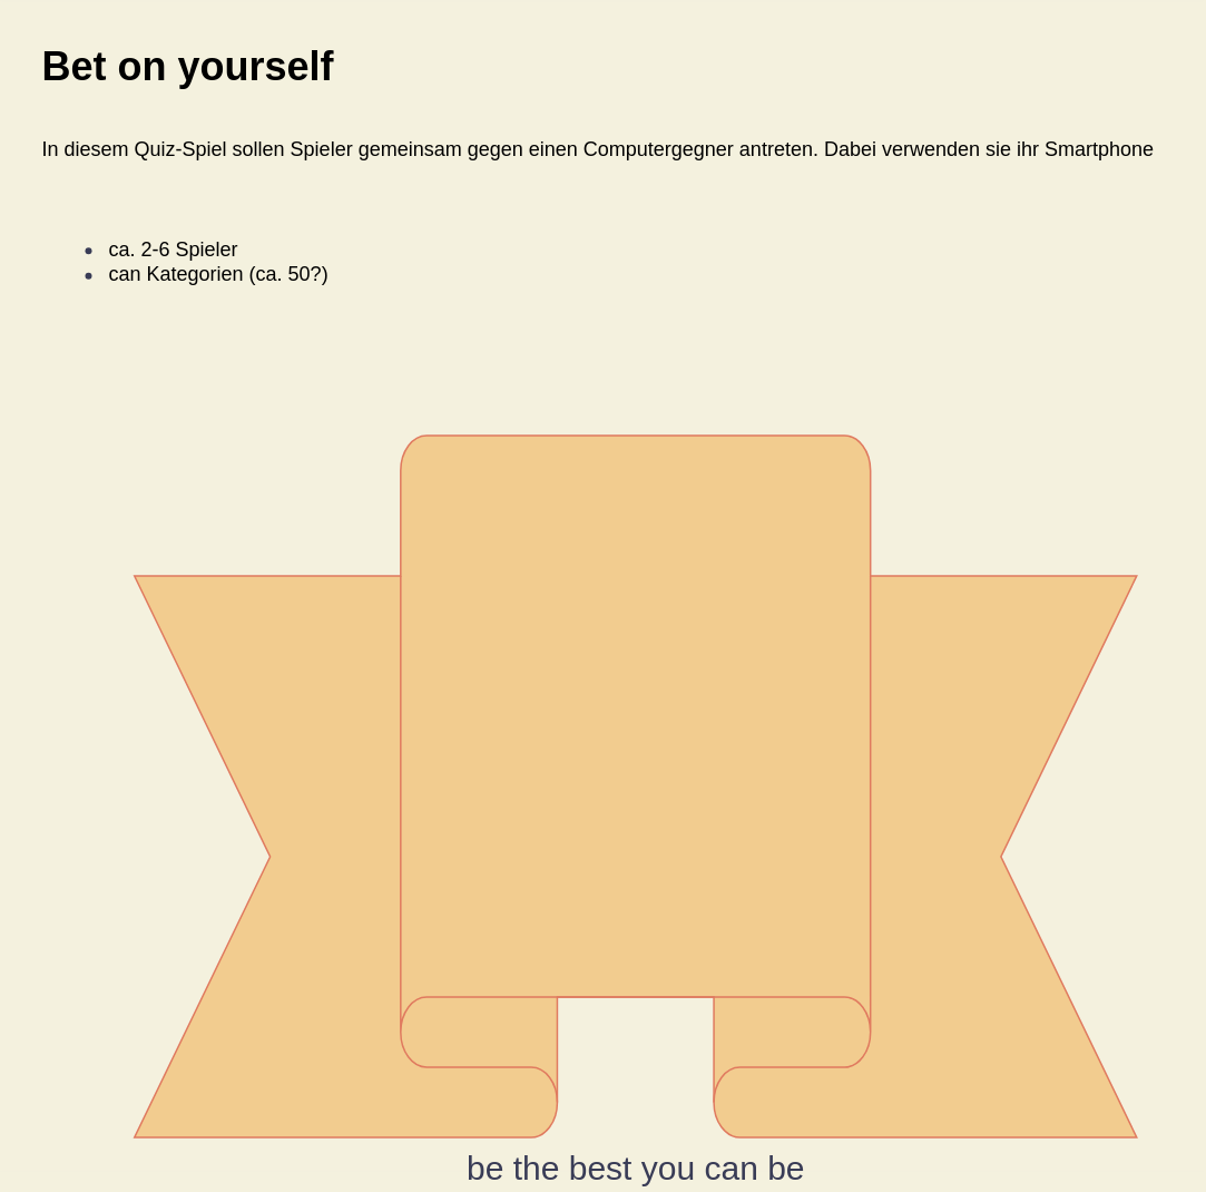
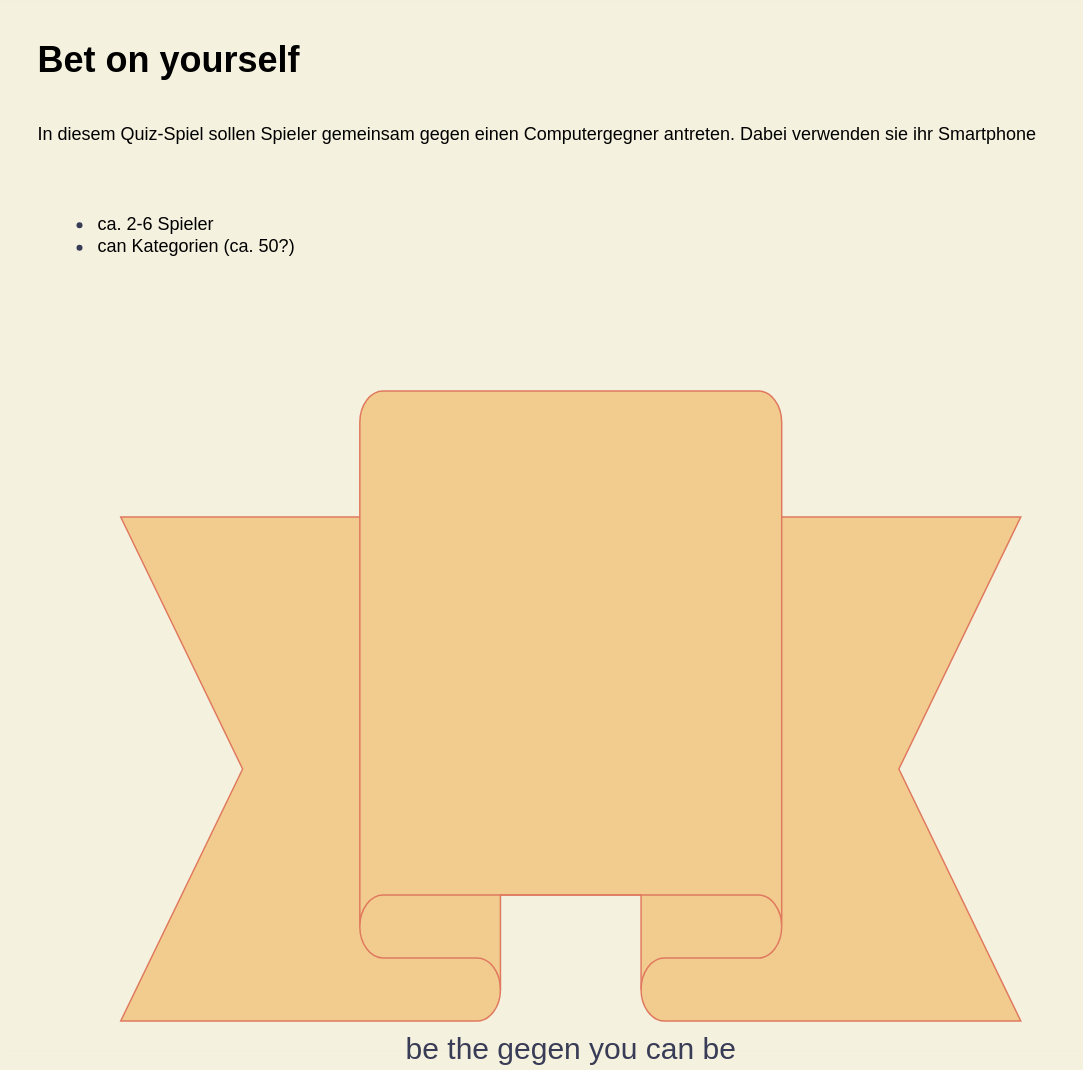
  <mxCell id="0" />
  <mxCell id="1" parent="0" />
  <mxCell id="2" value="&lt;h1&gt;&lt;span&gt;&lt;font color=&quot;#000000&quot;&gt;Bet on yourself&lt;/font&gt;&lt;/span&gt;&lt;/h1&gt;&lt;h1&gt;&lt;span style=&quot;font-weight: normal&quot;&gt;&lt;font color=&quot;#000000&quot;&gt;&lt;font style=&quot;font-size: 12px&quot;&gt;In diesem Quiz-Spiel sollen Spieler gemeinsam gegen einen&amp;nbsp;&lt;/font&gt;&lt;font style=&quot;font-size: 12px&quot;&gt;Computergegner antreten. Dabei verwenden sie ihr Smartphone&lt;/font&gt;&lt;/font&gt;&lt;/span&gt;&lt;/h1&gt;&lt;div&gt;&lt;span style=&quot;font-weight: normal&quot;&gt;&lt;font style=&quot;font-size: 12px&quot; color=&quot;#000000&quot;&gt;&lt;br&gt;&lt;/font&gt;&lt;/span&gt;&lt;/div&gt;&lt;div&gt;&lt;ul&gt;&lt;li&gt;&lt;span style=&quot;font-weight: normal&quot;&gt;&lt;font style=&quot;font-size: 12px&quot; color=&quot;#000000&quot;&gt;ca. 2-6 Spieler&lt;/font&gt;&lt;/span&gt;&lt;/li&gt;&lt;li&gt;&lt;span style=&quot;font-weight: normal&quot;&gt;&lt;font style=&quot;font-size: 12px&quot; color=&quot;#000000&quot;&gt;can Kategorien (ca. 50?)&lt;/font&gt;&lt;/span&gt;&lt;/li&gt;&lt;/ul&gt;&lt;/div&gt;" style="text;html=1;strokeColor=none;fillColor=none;spacing=5;spacingTop=-20;whiteSpace=wrap;overflow=hidden;rounded=0;fontColor=#393C56;" parent="1" vertex="1"><mxGeometry x="20" y="20" width="680" height="380" as="geometry" /></mxCell>
- <mxCell id="3" value="be the best you can be" style="verticalLabelPosition=bottom;verticalAlign=top;html=1;shape=mxgraph.basic.banner;rounded=0;labelBackgroundColor=none;sketch=0;fontSize=20;fontColor=#393C56;strokeColor=#E07A5F;fillColor=#F2CC8F;" vertex="1" parent="1"><mxGeometry x="80" y="260" width="600" height="420" as="geometry" /></mxCell>
+ <mxCell id="3" value="be the gegen you can be" style="verticalLabelPosition=bottom;verticalAlign=top;html=1;shape=mxgraph.basic.banner;rounded=0;labelBackgroundColor=none;sketch=0;fontSize=20;fontColor=#393C56;strokeColor=#E07A5F;fillColor=#F2CC8F;" vertex="1" parent="1"><mxGeometry x="80" y="260" width="600" height="420" as="geometry" /></mxCell>
